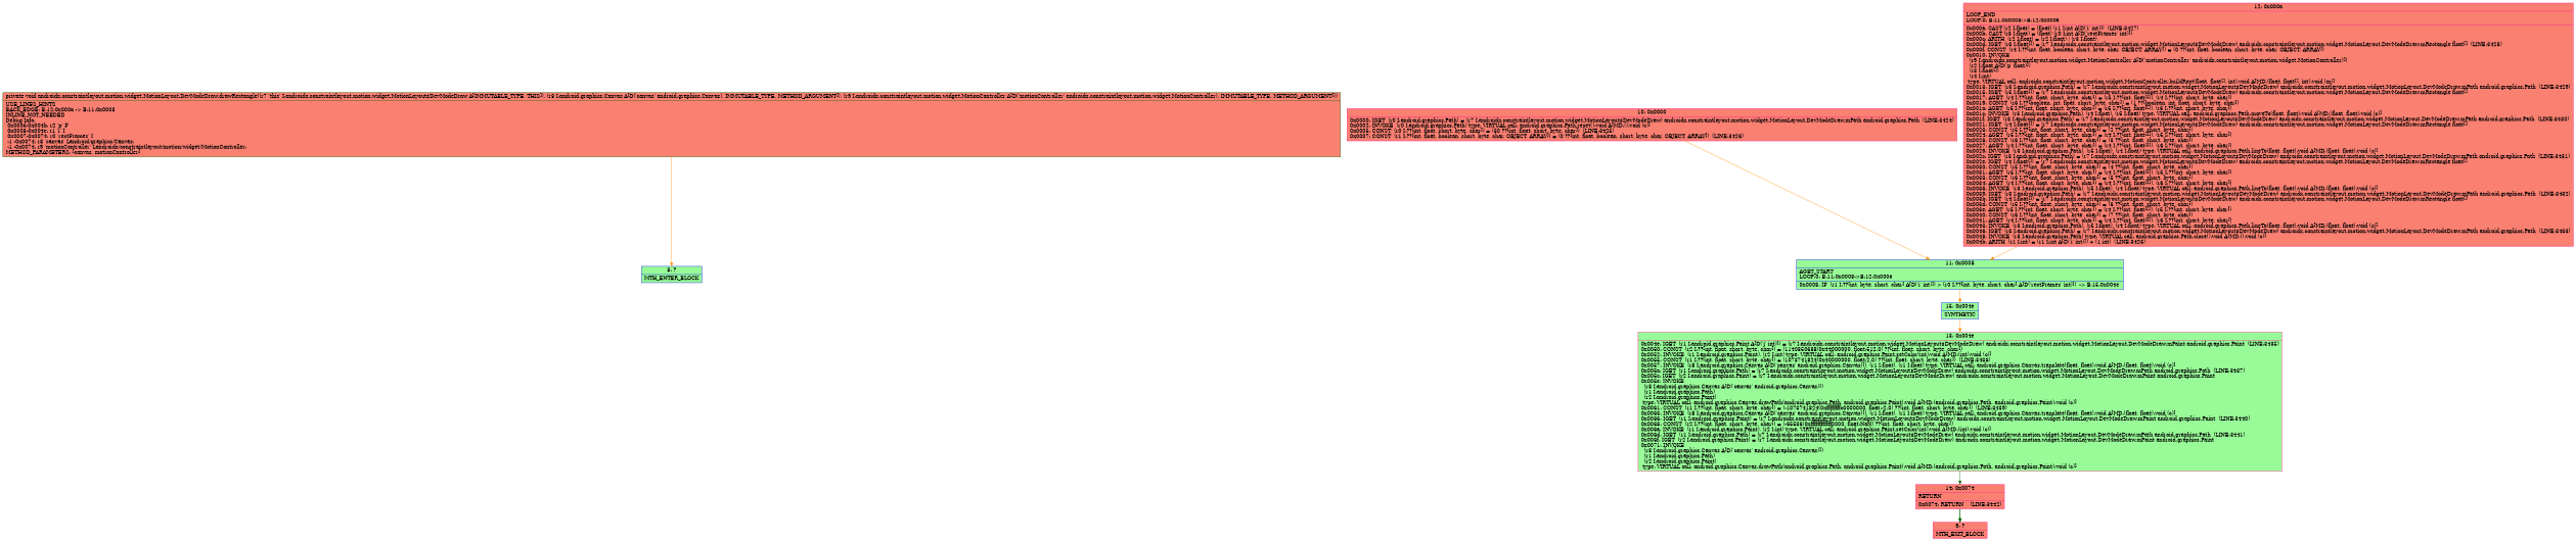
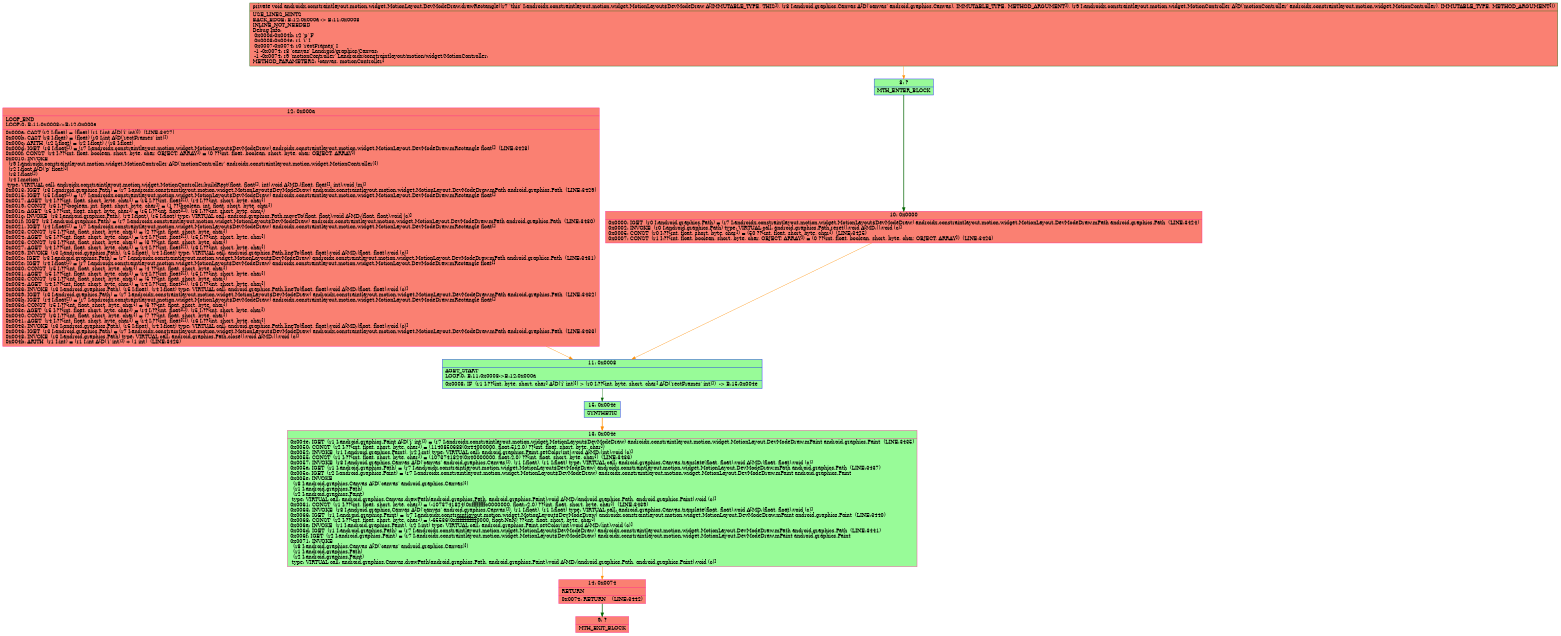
  digraph {
    node [color=deeppink fillcolor=salmon shape=record style=filled]
    edge [color=darkgreen style=solid]
    n1 [color=blue fillcolor=palegreen label="{8\:\ ?|MTH_ENTER_BLOCK\l}"]
    n2 [label="{10\:\ 0x0000|0x0000: IGET  (r0 I:android.graphics.Path) = (r7 I:androidx.constraintlayout.motion.widget.MotionLayout$DevModeDraw) androidx.constraintlayout.motion.widget.MotionLayout.DevModeDraw.mPath android.graphics.Path  (LINE:3424)\l0x0002: INVOKE  (r0 I:android.graphics.Path) type: VIRTUAL call: android.graphics.Path.reset():void A[MD:():void (c)]\l0x0005: CONST  (r0 I:??[int, float, short, byte, char]) = (50 ??[int, float, short, byte, char])  (LINE:3425)\l0x0007: CONST  (r1 I:??[int, float, boolean, short, byte, char, OBJECT, ARRAY]) = (0 ??[int, float, boolean, short, byte, char, OBJECT, ARRAY])  (LINE:3426)\l}"]
    n3 [color=blue fillcolor=palegreen label="{11\:\ 0x0008|AGET_START\lLOOP:0: B:11:0x0008\-\>B:12:0x000a\l|0x0008: IF  (r1 I:??[int, byte, short, char] A[D('i' int)]) \> (r0 I:??[int, byte, short, char] A[D('rectFrames' int)])  \-\> B:15:0x004e \l}"]
    n4 [color=blue fillcolor=palegreen label="{15\:\ 0x004e|SYNTHETIC\l}"]
-   n5 [label="{12\:\ 0x000a|LOOP_END\lLOOP:0: B:11:0x0008\-\>B:12:0x000a\l|0x000a: CAST (r2 I:float) = (float) (r1 I:int A[D('i' int)])  (LINE:3427)\l0x000b: CAST (r3 I:float) = (float) (r0 I:int A[D('rectFrames' int)]) \l0x000c: ARITH  (r2 I:float) = (r2 I:float) \/ (r3 I:float) \l0x000d: IGET  (r3 I:float[]) = (r7 I:androidx.constraintlayout.motion.widget.MotionLayout$DevModeDraw) androidx.constraintlayout.motion.widget.MotionLayout.DevModeDraw.mRectangle float[]  (LINE:3428)\l0x000f: CONST  (r4 I:??[int, float, boolean, short, byte, char, OBJECT, ARRAY]) = (0 ??[int, float, boolean, short, byte, char, OBJECT, ARRAY]) \l0x0010: INVOKE  \l  (r9 I:androidx.constraintlayout.motion.widget.MotionController A[D('motionController' androidx.constraintlayout.motion.widget.MotionController)])\l  (r2 I:float A[D('p' float)])\l  (r3 I:float[])\l  (r4 I:int)\l type: VIRTUAL call: androidx.constraintlayout.motion.widget.MotionController.buildRect(float, float[], int):void A[MD:(float, float[], int):void (m)]\l0x0013: IGET  (r3 I:android.graphics.Path) = (r7 I:androidx.constraintlayout.motion.widget.MotionLayout$DevModeDraw) androidx.constraintlayout.motion.widget.MotionLayout.DevModeDraw.mPath android.graphics.Path  (LINE:3429)\l0x0015: IGET  (r5 I:float[]) = (r7 I:androidx.constraintlayout.motion.widget.MotionLayout$DevModeDraw) androidx.constraintlayout.motion.widget.MotionLayout.DevModeDraw.mRectangle float[] \l0x0017: AGET  (r4 I:??[int, float, short, byte, char]) = (r5 I:??[int, float][]), (r4 I:??[int, short, byte, char]) \l0x0019: CONST  (r6 I:??[boolean, int, float, short, byte, char]) = (1 ??[boolean, int, float, short, byte, char]) \l0x001a: AGET  (r5 I:??[int, float, short, byte, char]) = (r5 I:??[int, float][]), (r6 I:??[int, short, byte, char]) \l0x001c: INVOKE  (r3 I:android.graphics.Path), (r4 I:float), (r5 I:float) type: VIRTUAL call: android.graphics.Path.moveTo(float, float):void A[MD:(float, float):void (c)]\l0x001f: IGET  (r3 I:android.graphics.Path) = (r7 I:androidx.constraintlayout.motion.widget.MotionLayout$DevModeDraw) androidx.constraintlayout.motion.widget.MotionLayout.DevModeDraw.mPath android.graphics.Path  (LINE:3430)\l0x0021: IGET  (r4 I:float[]) = (r7 I:androidx.constraintlayout.motion.widget.MotionLayout$DevModeDraw) androidx.constraintlayout.motion.widget.MotionLayout.DevModeDraw.mRectangle float[] \l0x0023: CONST  (r5 I:??[int, float, short, byte, char]) = (2 ??[int, float, short, byte, char]) \l0x0024: AGET  (r5 I:??[int, float, short, byte, char]) = (r4 I:??[int, float][]), (r5 I:??[int, short, byte, char]) \l0x0026: CONST  (r6 I:??[int, float, short, byte, char]) = (3 ??[int, float, short, byte, char]) \l0x0027: AGET  (r4 I:??[int, float, short, byte, char]) = (r4 I:??[int, float][]), (r6 I:??[int, short, byte, char]) \l0x0029: INVOKE  (r3 I:android.graphics.Path), (r5 I:float), (r4 I:float) type: VIRTUAL call: android.graphics.Path.lineTo(float, float):void A[MD:(float, float):void (c)]\l0x002c: IGET  (r3 I:android.graphics.Path) = (r7 I:androidx.constraintlayout.motion.widget.MotionLayout$DevModeDraw) androidx.constraintlayout.motion.widget.MotionLayout.DevModeDraw.mPath android.graphics.Path  (LINE:3431)\l0x002e: IGET  (r4 I:float[]) = (r7 I:androidx.constraintlayout.motion.widget.MotionLayout$DevModeDraw) androidx.constraintlayout.motion.widget.MotionLayout.DevModeDraw.mRectangle float[] \l0x0030: CONST  (r5 I:??[int, float, short, byte, char]) = (4 ??[int, float, short, byte, char]) \l0x0031: AGET  (r5 I:??[int, float, short, byte, char]) = (r4 I:??[int, float][]), (r5 I:??[int, short, byte, char]) \l0x0033: CONST  (r6 I:??[int, float, short, byte, char]) = (5 ??[int, float, short, byte, char]) \l0x0034: AGET  (r4 I:??[int, float, short, byte, char]) = (r4 I:??[int, float][]), (r6 I:??[int, short, byte, char]) \l0x0036: INVOKE  (r3 I:android.graphics.Path), (r5 I:float), (r4 I:float) type: VIRTUAL call: android.graphics.Path.lineTo(float, float):void A[MD:(float, float):void (c)]\l0x0039: IGET  (r3 I:android.graphics.Path) = (r7 I:androidx.constraintlayout.motion.widget.MotionLayout$DevModeDraw) androidx.constraintlayout.motion.widget.MotionLayout.DevModeDraw.mPath android.graphics.Path  (LINE:3432)\l0x003b: IGET  (r4 I:float[]) = (r7 I:androidx.constraintlayout.motion.widget.MotionLayout$DevModeDraw) androidx.constraintlayout.motion.widget.MotionLayout.DevModeDraw.mRectangle float[] \l0x003d: CONST  (r5 I:??[int, float, short, byte, char]) = (6 ??[int, float, short, byte, char]) \l0x003e: AGET  (r5 I:??[int, float, short, byte, char]) = (r4 I:??[int, float][]), (r5 I:??[int, short, byte, char]) \l0x0040: CONST  (r6 I:??[int, float, short, byte, char]) = (7 ??[int, float, short, byte, char]) \l0x0041: AGET  (r4 I:??[int, float, short, byte, char]) = (r4 I:??[int, float][]), (r6 I:??[int, short, byte, char]) \l0x0043: INVOKE  (r3 I:android.graphics.Path), (r5 I:float), (r4 I:float) type: VIRTUAL call: android.graphics.Path.lineTo(float, float):void A[MD:(float, float):void (c)]\l0x0046: IGET  (r3 I:android.graphics.Path) = (r7 I:androidx.constraintlayout.motion.widget.MotionLayout$DevModeDraw) androidx.constraintlayout.motion.widget.MotionLayout.DevModeDraw.mPath android.graphics.Path  (LINE:3433)\l0x0048: INVOKE  (r3 I:android.graphics.Path) type: VIRTUAL call: android.graphics.Path.close():void A[MD:():void (c)]\l0x004b: ARITH  (r1 I:int) = (r1 I:int A[D('i' int)]) + (1 int)  (LINE:3426)\l}"]
+   n5 [label="{12\:\ 0x000a|LOOP_END\lLOOP:0: B:11:0x0008\-\>B:12:0x000a\l|0x000a: CAST (r2 I:float) = (float) (r1 I:int A[D('i' int)])  (LINE:3427)\l0x000b: CAST (r3 I:float) = (float) (r0 I:int A[D('rectFrames' int)]) \l0x000c: ARITH  (r2 I:float) = (r2 I:float) \/ (r3 I:float) \l0x000d: IGET  (r3 I:float[]) = (r7 I:androidx.constraintlayout.motion.widget.MotionLayout$DevModeDraw) androidx.constraintlayout.motion.widget.MotionLayout.DevModeDraw.mRectangle float[]  (LINE:3428)\l0x000f: CONST  (r4 I:??[int, float, boolean, short, byte, char, OBJECT, ARRAY]) = (0 ??[int, float, boolean, short, byte, char, OBJECT, ARRAY]) \l0x0010: INVOKE  \l  (r9 I:androidx.constraintlayout.motion.widget.MotionController A[D('motionController' androidx.constraintlayout.motion.widget.MotionController)])\l  (r2 I:float A[D('p' float)])\l  (r3 I:float[])\l  (r4 I:motion)\l type: VIRTUAL call: androidx.constraintlayout.motion.widget.MotionController.buildRect(float, float[], int):void A[MD:(float, float[], int):void (m)]\l0x0013: IGET  (r3 I:android.graphics.Path) = (r7 I:androidx.constraintlayout.motion.widget.MotionLayout$DevModeDraw) androidx.constraintlayout.motion.widget.MotionLayout.DevModeDraw.mPath android.graphics.Path  (LINE:3429)\l0x0015: IGET  (r5 I:float[]) = (r7 I:androidx.constraintlayout.motion.widget.MotionLayout$DevModeDraw) androidx.constraintlayout.motion.widget.MotionLayout.DevModeDraw.mRectangle float[] \l0x0017: AGET  (r4 I:??[int, float, short, byte, char]) = (r5 I:??[int, float][]), (r4 I:??[int, short, byte, char]) \l0x0019: CONST  (r6 I:??[boolean, int, float, short, byte, char]) = (1 ??[boolean, int, float, short, byte, char]) \l0x001a: AGET  (r5 I:??[int, float, short, byte, char]) = (r5 I:??[int, float][]), (r6 I:??[int, short, byte, char]) \l0x001c: INVOKE  (r3 I:android.graphics.Path), (r4 I:float), (r5 I:float) type: VIRTUAL call: android.graphics.Path.moveTo(float, float):void A[MD:(float, float):void (c)]\l0x001f: IGET  (r3 I:android.graphics.Path) = (r7 I:androidx.constraintlayout.motion.widget.MotionLayout$DevModeDraw) androidx.constraintlayout.motion.widget.MotionLayout.DevModeDraw.mPath android.graphics.Path  (LINE:3430)\l0x0021: IGET  (r4 I:float[]) = (r7 I:androidx.constraintlayout.motion.widget.MotionLayout$DevModeDraw) androidx.constraintlayout.motion.widget.MotionLayout.DevModeDraw.mRectangle float[] \l0x0023: CONST  (r5 I:??[int, float, short, byte, char]) = (2 ??[int, float, short, byte, char]) \l0x0024: AGET  (r5 I:??[int, float, short, byte, char]) = (r4 I:??[int, float][]), (r5 I:??[int, short, byte, char]) \l0x0026: CONST  (r6 I:??[int, float, short, byte, char]) = (3 ??[int, float, short, byte, char]) \l0x0027: AGET  (r4 I:??[int, float, short, byte, char]) = (r4 I:??[int, float][]), (r6 I:??[int, short, byte, char]) \l0x0029: INVOKE  (r3 I:android.graphics.Path), (r5 I:float), (r4 I:float) type: VIRTUAL call: android.graphics.Path.lineTo(float, float):void A[MD:(float, float):void (c)]\l0x002c: IGET  (r3 I:android.graphics.Path) = (r7 I:androidx.constraintlayout.motion.widget.MotionLayout$DevModeDraw) androidx.constraintlayout.motion.widget.MotionLayout.DevModeDraw.mPath android.graphics.Path  (LINE:3431)\l0x002e: IGET  (r4 I:float[]) = (r7 I:androidx.constraintlayout.motion.widget.MotionLayout$DevModeDraw) androidx.constraintlayout.motion.widget.MotionLayout.DevModeDraw.mRectangle float[] \l0x0030: CONST  (r5 I:??[int, float, short, byte, char]) = (4 ??[int, float, short, byte, char]) \l0x0031: AGET  (r5 I:??[int, float, short, byte, char]) = (r4 I:??[int, float][]), (r5 I:??[int, short, byte, char]) \l0x0033: CONST  (r6 I:??[int, float, short, byte, char]) = (5 ??[int, float, short, byte, char]) \l0x0034: AGET  (r4 I:??[int, float, short, byte, char]) = (r4 I:??[int, float][]), (r6 I:??[int, short, byte, char]) \l0x0036: INVOKE  (r3 I:android.graphics.Path), (r5 I:float), (r4 I:float) type: VIRTUAL call: android.graphics.Path.lineTo(float, float):void A[MD:(float, float):void (c)]\l0x0039: IGET  (r3 I:android.graphics.Path) = (r7 I:androidx.constraintlayout.motion.widget.MotionLayout$DevModeDraw) androidx.constraintlayout.motion.widget.MotionLayout.DevModeDraw.mPath android.graphics.Path  (LINE:3432)\l0x003b: IGET  (r4 I:float[]) = (r7 I:androidx.constraintlayout.motion.widget.MotionLayout$DevModeDraw) androidx.constraintlayout.motion.widget.MotionLayout.DevModeDraw.mRectangle float[] \l0x003d: CONST  (r5 I:??[int, float, short, byte, char]) = (6 ??[int, float, short, byte, char]) \l0x003e: AGET  (r5 I:??[int, float, short, byte, char]) = (r4 I:??[int, float][]), (r5 I:??[int, short, byte, char]) \l0x0040: CONST  (r6 I:??[int, float, short, byte, char]) = (7 ??[int, float, short, byte, char]) \l0x0041: AGET  (r4 I:??[int, float, short, byte, char]) = (r4 I:??[int, float][]), (r6 I:??[int, short, byte, char]) \l0x0043: INVOKE  (r3 I:android.graphics.Path), (r5 I:float), (r4 I:float) type: VIRTUAL call: android.graphics.Path.lineTo(float, float):void A[MD:(float, float):void (c)]\l0x0046: IGET  (r3 I:android.graphics.Path) = (r7 I:androidx.constraintlayout.motion.widget.MotionLayout$DevModeDraw) androidx.constraintlayout.motion.widget.MotionLayout.DevModeDraw.mPath android.graphics.Path  (LINE:3433)\l0x0048: INVOKE  (r3 I:android.graphics.Path) type: VIRTUAL call: android.graphics.Path.close():void A[MD:():void (c)]\l0x004b: ARITH  (r1 I:int) = (r1 I:int A[D('i' int)]) + (1 int)  (LINE:3426)\l}"]
    n6 [fillcolor=palegreen label="{13\:\ 0x004e|0x004e: IGET  (r1 I:android.graphics.Paint A[D('i' int)]) = (r7 I:androidx.constraintlayout.motion.widget.MotionLayout$DevModeDraw) androidx.constraintlayout.motion.widget.MotionLayout.DevModeDraw.mPaint android.graphics.Paint  (LINE:3435)\l0x0050: CONST  (r2 I:??[int, float, short, byte, char]) = (1140850688(0x44000000, float:512.0) ??[int, float, short, byte, char]) \l0x0052: INVOKE  (r1 I:android.graphics.Paint), (r2 I:int) type: VIRTUAL call: android.graphics.Paint.setColor(int):void A[MD:(int):void (c)]\l0x0055: CONST  (r1 I:??[int, float, short, byte, char]) = (1073741824(0x40000000, float:2.0) ??[int, float, short, byte, char])  (LINE:3436)\l0x0057: INVOKE  (r8 I:android.graphics.Canvas A[D('canvas' android.graphics.Canvas)]), (r1 I:float), (r1 I:float) type: VIRTUAL call: android.graphics.Canvas.translate(float, float):void A[MD:(float, float):void (c)]\l0x005a: IGET  (r1 I:android.graphics.Path) = (r7 I:androidx.constraintlayout.motion.widget.MotionLayout$DevModeDraw) androidx.constraintlayout.motion.widget.MotionLayout.DevModeDraw.mPath android.graphics.Path  (LINE:3437)\l0x005c: IGET  (r2 I:android.graphics.Paint) = (r7 I:androidx.constraintlayout.motion.widget.MotionLayout$DevModeDraw) androidx.constraintlayout.motion.widget.MotionLayout.DevModeDraw.mPaint android.graphics.Paint \l0x005e: INVOKE  \l  (r8 I:android.graphics.Canvas A[D('canvas' android.graphics.Canvas)])\l  (r1 I:android.graphics.Path)\l  (r2 I:android.graphics.Paint)\l type: VIRTUAL call: android.graphics.Canvas.drawPath(android.graphics.Path, android.graphics.Paint):void A[MD:(android.graphics.Path, android.graphics.Paint):void (c)]\l0x0061: CONST  (r1 I:??[int, float, short, byte, char]) = (\-1073741824(0xffffffffc0000000, float:\-2.0) ??[int, float, short, byte, char])  (LINE:3439)\l0x0063: INVOKE  (r8 I:android.graphics.Canvas A[D('canvas' android.graphics.Canvas)]), (r1 I:float), (r1 I:float) type: VIRTUAL call: android.graphics.Canvas.translate(float, float):void A[MD:(float, float):void (c)]\l0x0066: IGET  (r1 I:android.graphics.Paint) = (r7 I:androidx.constraintlayout.motion.widget.MotionLayout$DevModeDraw) androidx.constraintlayout.motion.widget.MotionLayout.DevModeDraw.mPaint android.graphics.Paint  (LINE:3440)\l0x0068: CONST  (r2 I:??[int, float, short, byte, char]) = (\-65536(0xffffffffffff0000, float:NaN) ??[int, float, short, byte, char]) \l0x006a: INVOKE  (r1 I:android.graphics.Paint), (r2 I:int) type: VIRTUAL call: android.graphics.Paint.setColor(int):void A[MD:(int):void (c)]\l0x006d: IGET  (r1 I:android.graphics.Path) = (r7 I:androidx.constraintlayout.motion.widget.MotionLayout$DevModeDraw) androidx.constraintlayout.motion.widget.MotionLayout.DevModeDraw.mPath android.graphics.Path  (LINE:3441)\l0x006f: IGET  (r2 I:android.graphics.Paint) = (r7 I:androidx.constraintlayout.motion.widget.MotionLayout$DevModeDraw) androidx.constraintlayout.motion.widget.MotionLayout.DevModeDraw.mPaint android.graphics.Paint \l0x0071: INVOKE  \l  (r8 I:android.graphics.Canvas A[D('canvas' android.graphics.Canvas)])\l  (r1 I:android.graphics.Path)\l  (r2 I:android.graphics.Paint)\l type: VIRTUAL call: android.graphics.Canvas.drawPath(android.graphics.Path, android.graphics.Paint):void A[MD:(android.graphics.Path, android.graphics.Paint):void (c)]\l}"]
    n7 [label="{14\:\ 0x0074|RETURN\l|0x0074: RETURN    (LINE:3442)\l}"]
    n8 [label="{9\:\ ?|MTH_EXIT_BLOCK\l}"]
    n9 [color=darkgreen label="{private void androidx.constraintlayout.motion.widget.MotionLayout.DevModeDraw.drawRectangle((r7 'this' I:androidx.constraintlayout.motion.widget.MotionLayout$DevModeDraw A[IMMUTABLE_TYPE, THIS]), (r8 I:android.graphics.Canvas A[D('canvas' android.graphics.Canvas), IMMUTABLE_TYPE, METHOD_ARGUMENT]), (r9 I:androidx.constraintlayout.motion.widget.MotionController A[D('motionController' androidx.constraintlayout.motion.widget.MotionController), IMMUTABLE_TYPE, METHOD_ARGUMENT]))  | USE_LINES_HINTS\lBACK_EDGE: B:12:0x000a \-\> B:11:0x0008\lINLINE_NOT_NEEDED\lDebug Info:\l  0x000d\-0x004b: r2 'p' F\l  0x0008\-0x004e: r1 'i' I\l  0x0007\-0x0074: r0 'rectFrames' I\l  \-1 \-0x0074: r8 'canvas' Landroid\/graphics\/Canvas;\l  \-1 \-0x0074: r9 'motionController' Landroidx\/constraintlayout\/motion\/widget\/MotionController;\lMETHOD_PARAMETERS: [canvas, motionController]\l}"]
+   n1 -> n2 [style=bold]
    n2 -> n3 [color=darkorange]
-   n3 -> n4 [color=darkorange]
-   n4 -> n6 [color=darkorange]
+   n3 -> n4
+   n4 -> n6 [color=darkorange style=bold]
    n5 -> n3 [color=darkorange]
-   n6 -> n7
+   n6 -> n7 [color=darkorange]
    n7 -> n8 [style=bold]
    n9 -> n1 [color=darkorange]
  }
